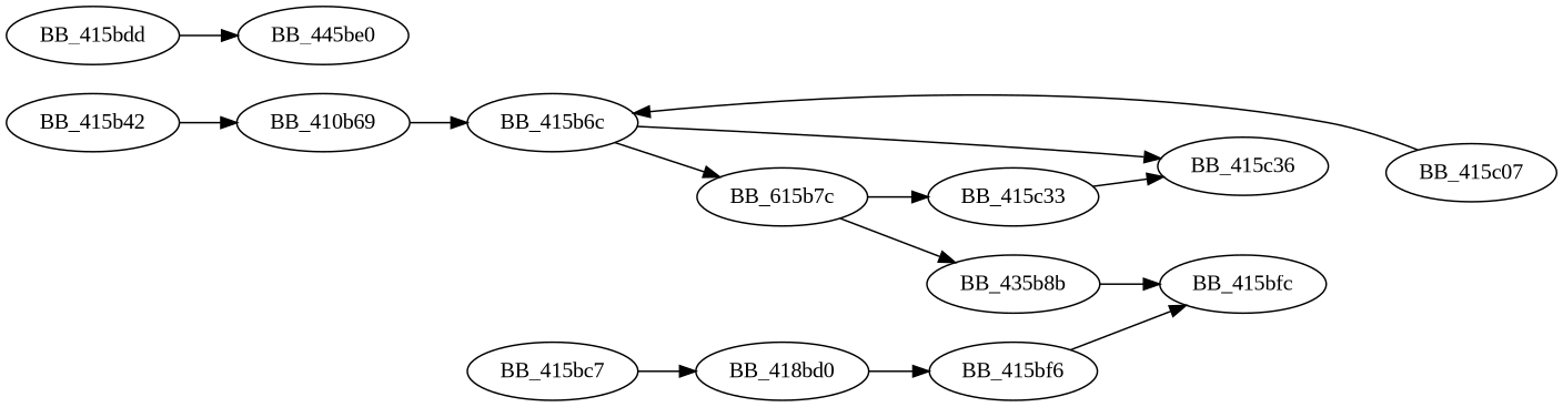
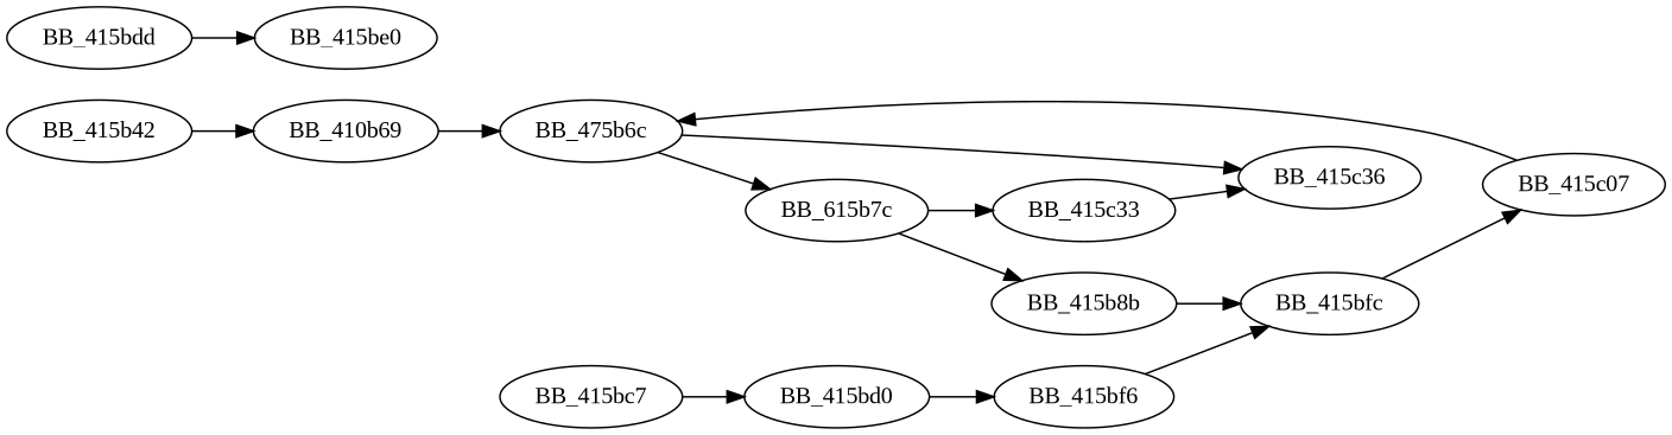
  digraph {
    fontname="Liberation Serif"
    rankdir=LR
    node [fontname="Liberation Serif"]
    edge [fontname="Liberation Serif"]
    n1 [label=BB_415b42]
    n2 [label=BB_410b69]
-   BB_415b6c
+   BB_415b6c [label=BB_475b6c]
    n4 [label=BB_615b7c]
    BB_415c36
-   BB_415b8b [label=BB_435b8b]
+   BB_415b8b
    BB_415c33
    BB_415bfc
    BB_415c07
    BB_415bc7
-   BB_415bd0 [label=BB_418bd0]
+   BB_415bd0
    BB_415bf6
    BB_415bdd
-   BB_415be0 [label=BB_445be0]
+   BB_415be0
    n1 -> n2
    n2 -> BB_415b6c
    BB_415b6c -> n4
    BB_415b6c -> BB_415c36
    n4 -> BB_415b8b
    n4 -> BB_415c33
    BB_415b8b -> BB_415bfc
    BB_415c33 -> BB_415c36
+   BB_415bfc -> BB_415c07
    BB_415c07 -> BB_415b6c
    BB_415bc7 -> BB_415bd0
    BB_415bd0 -> BB_415bf6
    BB_415bf6 -> BB_415bfc
    BB_415bdd -> BB_415be0
  }
